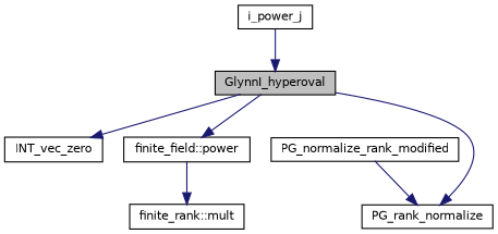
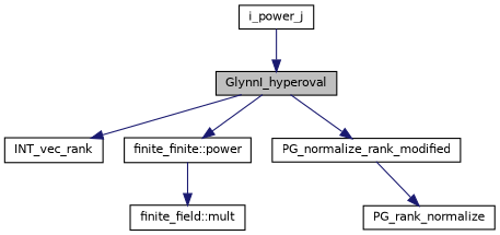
  digraph {
    rankdir=TB
    node [color=black fillcolor=white fontname=Helvetica fontsize=10 shape=record style=filled]
    edge [color=midnightblue fontname=Helvetica fontsize=10 labelfontname=Helvetica labelfontsize=10 style=solid]
    n1 [fillcolor=grey75 fontcolor=black height=0.2 label=GlynnI_hyperoval width=0.4]
-   n2 [height=0.2 label=INT_vec_zero width=0.4]
-   n3 [height=0.2 label="finite_field::power" width=0.4]
+   n2 [height=0.2 label=INT_vec_rank width=0.4]
+   n3 [height=0.2 label="finite_finite::power" width=0.4]
    n4 [height=0.2 label=PG_normalize_rank_modified width=0.4]
    n5 [height=0.2 label=i_power_j width=0.4]
-   n6 [height=0.2 label="finite_rank::mult" width=0.4]
+   n6 [height=0.2 label="finite_field::mult" width=0.4]
    n7 [height=0.2 label=PG_rank_normalize width=0.4]
    n1 -> n2
    n1 -> n3
-   n1 -> n7
+   n1 -> n4
    n3 -> n6
    n4 -> n7
    n5 -> n1
  }
